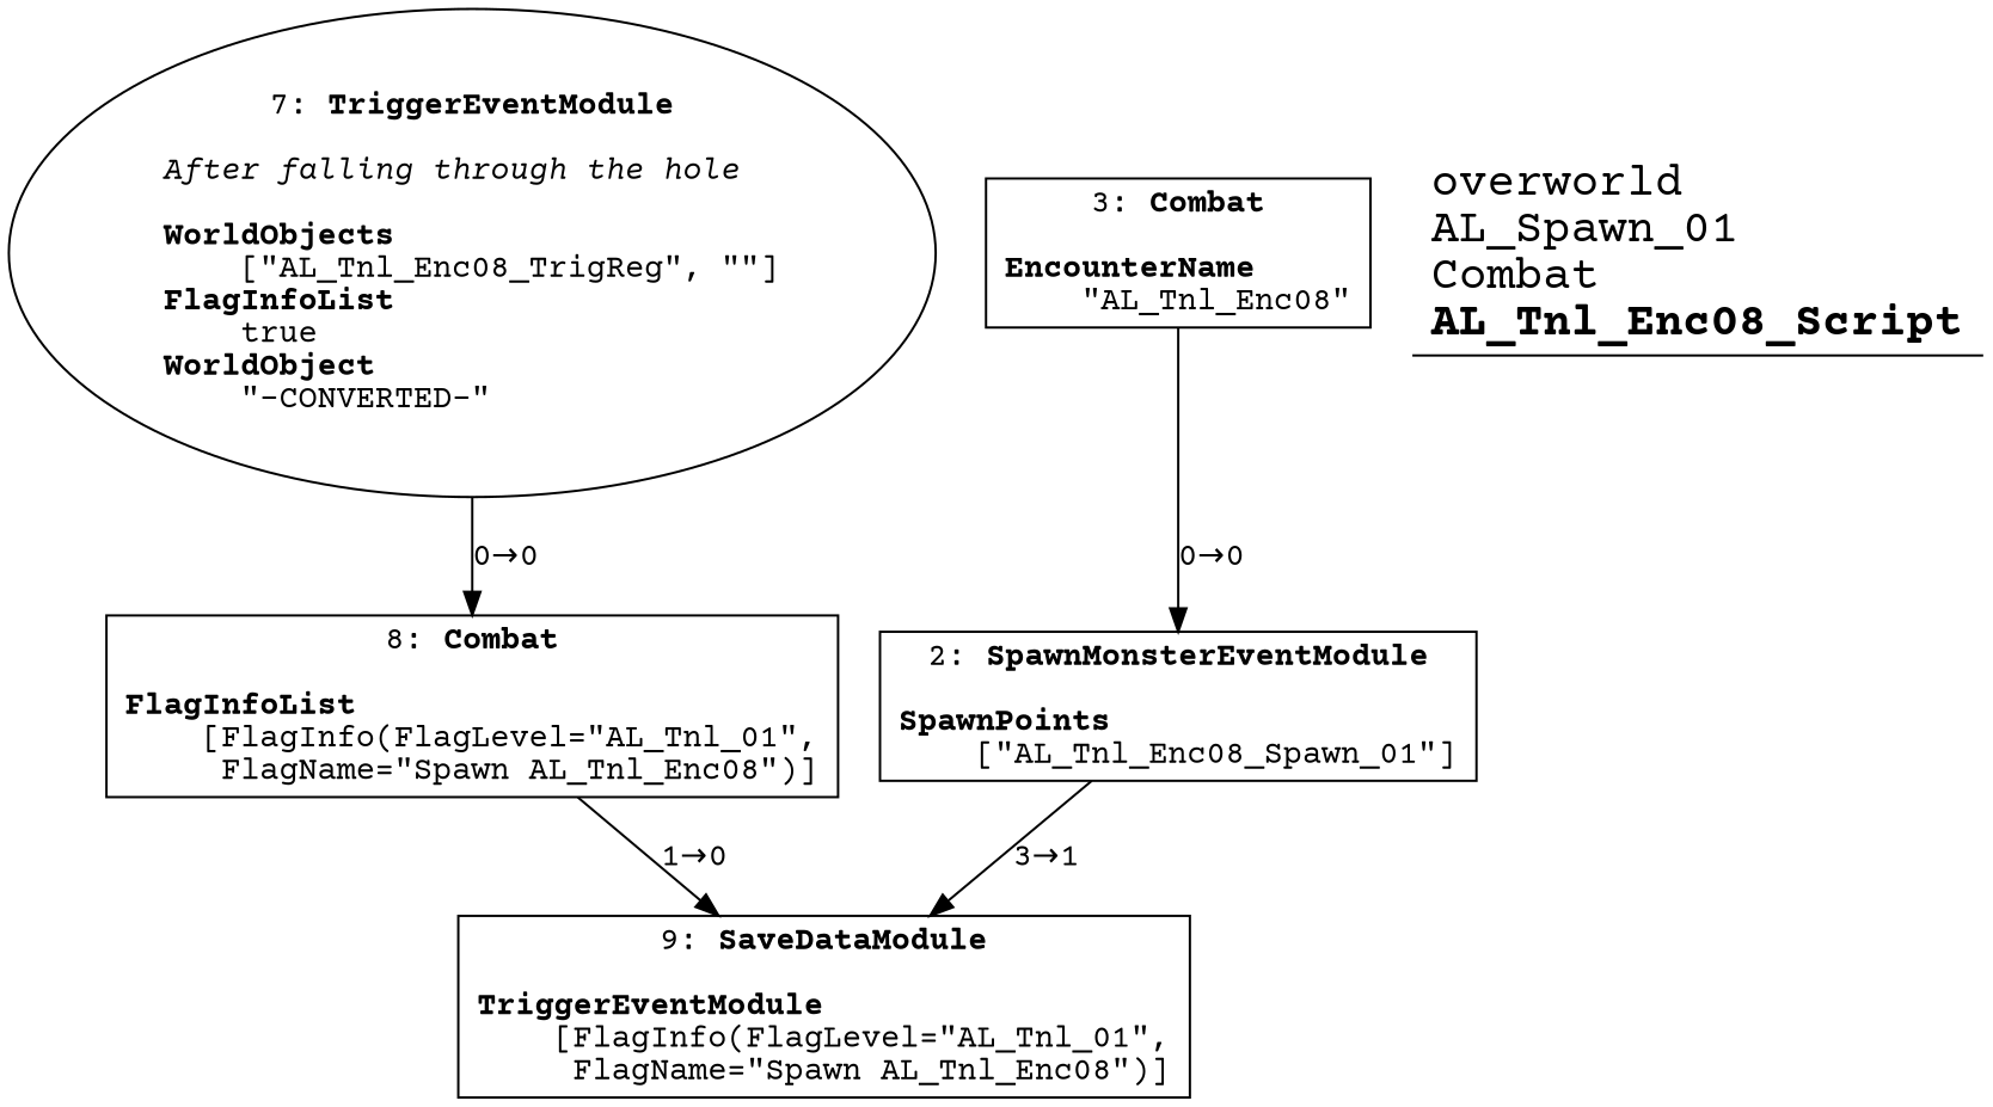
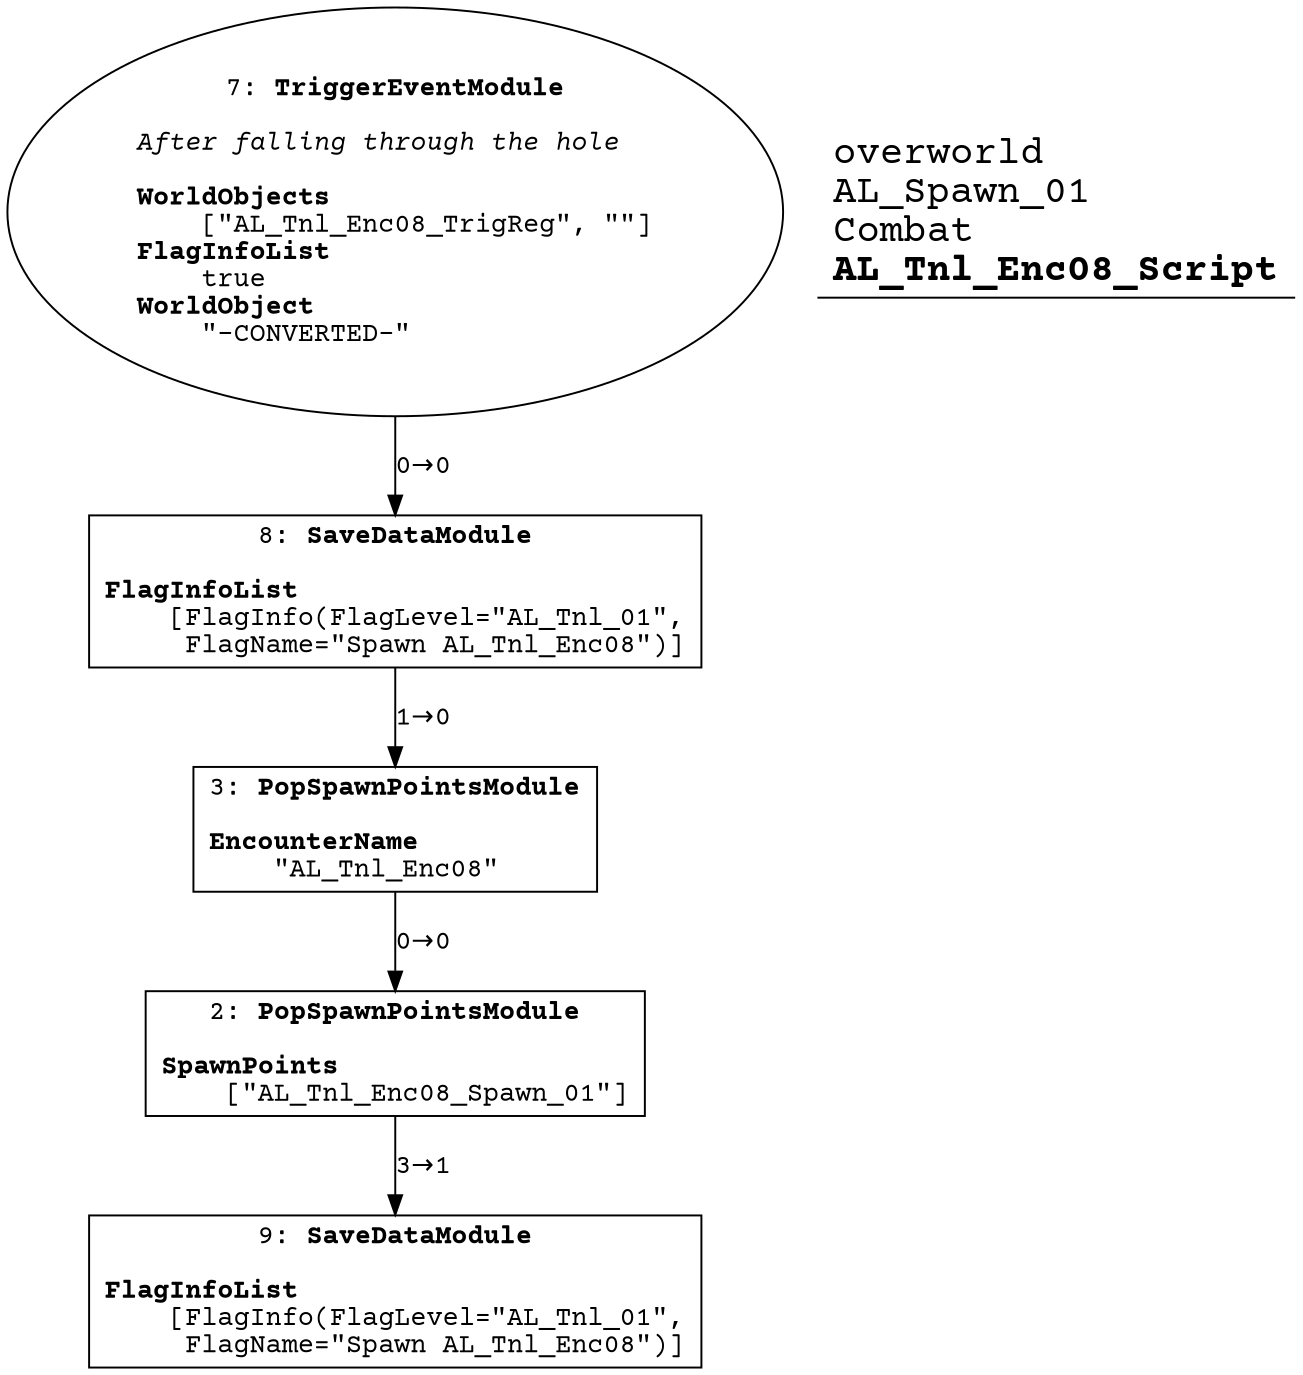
  digraph {
    fontname="Courier Prime"
    splines=spline
    node [fontname="Courier Prime" shape=box]
    edge [fontname="Courier Prime"]
-   n1 [label=<2: <b>SpawnMonsterEventModule</b><br/><br/><b>SpawnPoints</b><br align="left"/>    [&quot;AL_Tnl_Enc08_Spawn_01&quot;]<br align="left"/>>]
-   n2 [label=<9: <b>SaveDataModule</b><br/><br/><b>TriggerEventModule</b><br align="left"/>    [FlagInfo(FlagLevel=&quot;AL_Tnl_01&quot;,<br align="left"/>     FlagName=&quot;Spawn AL_Tnl_Enc08&quot;)]<br align="left"/>>]
-   n3 [label=<3: <b>Combat</b><br/><br/><b>EncounterName</b><br align="left"/>    &quot;AL_Tnl_Enc08&quot;<br align="left"/>>]
+   n1 [label=<2: <b>PopSpawnPointsModule</b><br/><br/><b>SpawnPoints</b><br align="left"/>    [&quot;AL_Tnl_Enc08_Spawn_01&quot;]<br align="left"/>>]
+   n2 [label=<9: <b>SaveDataModule</b><br/><br/><b>FlagInfoList</b><br align="left"/>    [FlagInfo(FlagLevel=&quot;AL_Tnl_01&quot;,<br align="left"/>     FlagName=&quot;Spawn AL_Tnl_Enc08&quot;)]<br align="left"/>>]
+   n3 [label=<3: <b>PopSpawnPointsModule</b><br/><br/><b>EncounterName</b><br align="left"/>    &quot;AL_Tnl_Enc08&quot;<br align="left"/>>]
    n4 [label=<7: <b>TriggerEventModule</b><br/><br/><i>After falling through the hole<br align="left"/></i><br align="left"/><b>WorldObjects</b><br align="left"/>    [&quot;AL_Tnl_Enc08_TrigReg&quot;, &quot;&quot;]<br align="left"/><b>FlagInfoList</b><br align="left"/>    true<br align="left"/><b>WorldObject</b><br align="left"/>    &quot;-CONVERTED-&quot;<br align="left"/>> shape=oval]
-   n5 [label=<8: <b>Combat</b><br/><br/><b>FlagInfoList</b><br align="left"/>    [FlagInfo(FlagLevel=&quot;AL_Tnl_01&quot;,<br align="left"/>     FlagName=&quot;Spawn AL_Tnl_Enc08&quot;)]<br align="left"/>>]
+   n5 [label=<8: <b>SaveDataModule</b><br/><br/><b>FlagInfoList</b><br align="left"/>    [FlagInfo(FlagLevel=&quot;AL_Tnl_01&quot;,<br align="left"/>     FlagName=&quot;Spawn AL_Tnl_Enc08&quot;)]<br align="left"/>>]
    n6 [label=<<font point-size="20">overworld<br align="left"/>AL_Spawn_01<br align="left"/>Combat<br align="left"/><b>AL_Tnl_Enc08_Script</b><br align="left"/></font>> shape=underline]
    n1 -> n2 [label="3→1"]
    n3 -> n1 [label="0→0"]
    n4 -> n5 [label="0→0"]
-   n5 -> n2 [label="1→0"]
+   n5 -> n3 [label="1→0"]
  }
